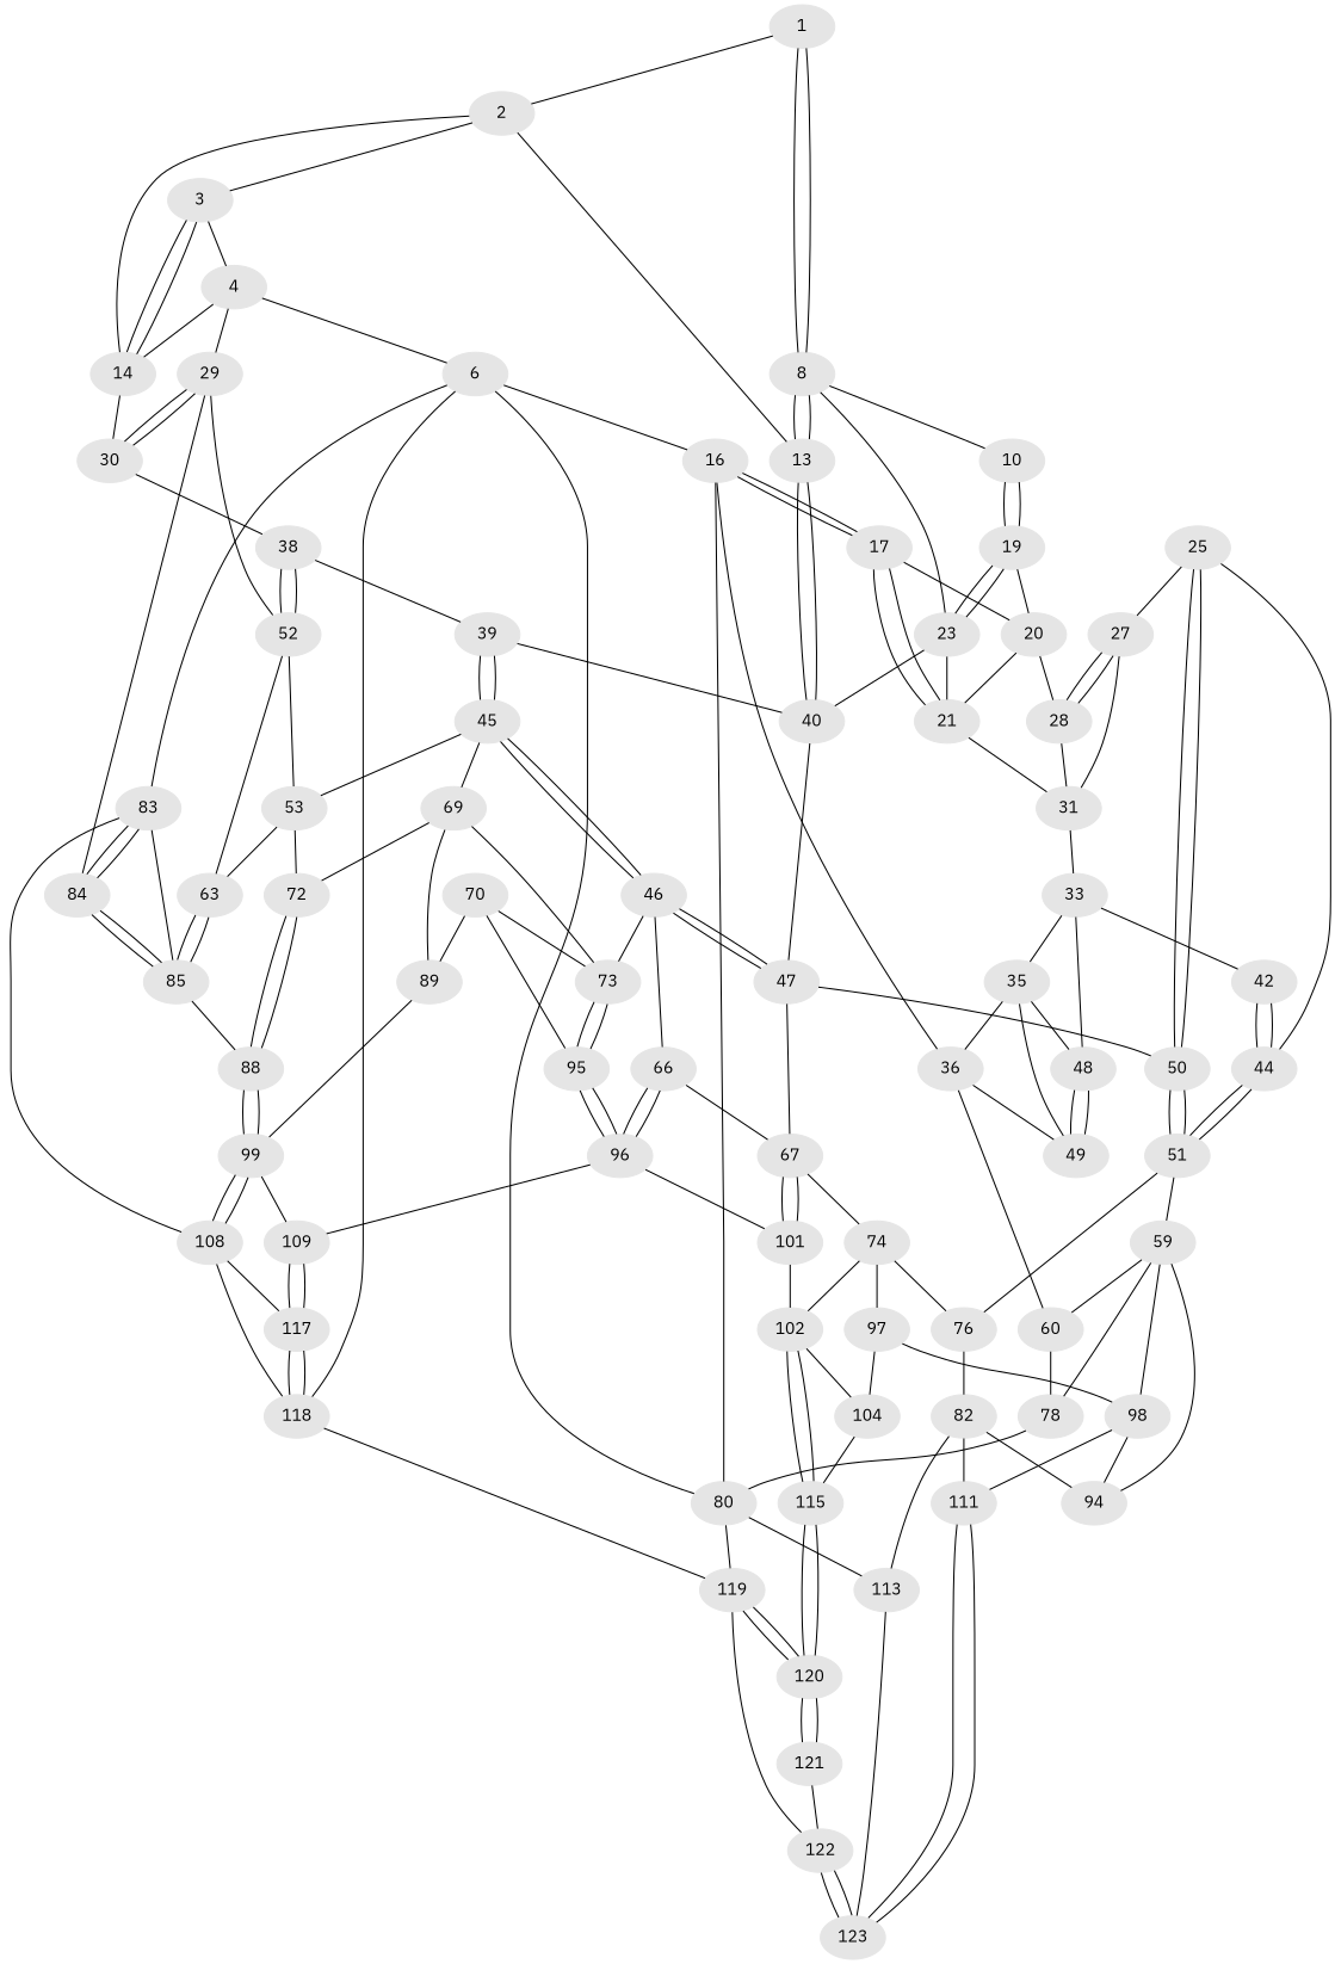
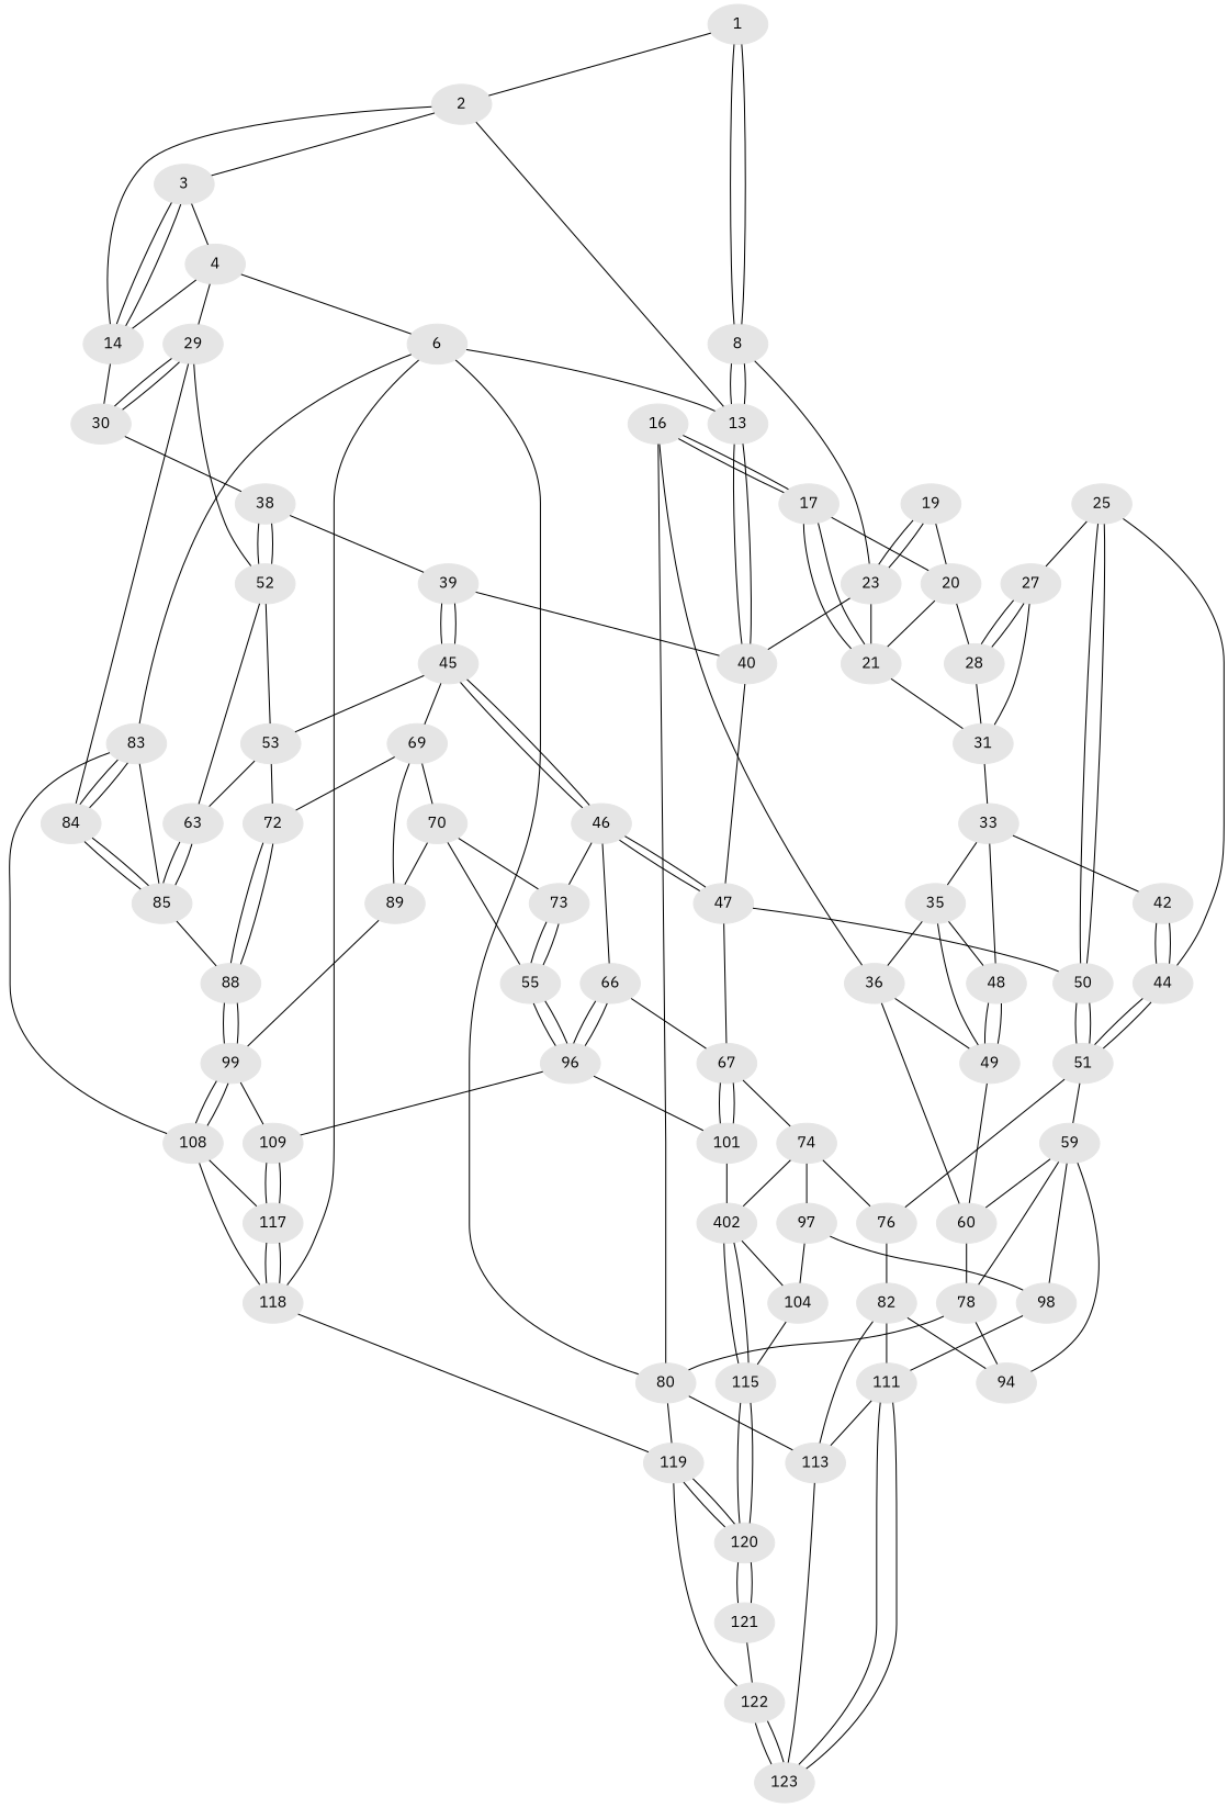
  graph {
    fontname="IBM Plex Sans"
    node [color=gray90 fontname="IBM Plex Sans" style=filled]
    edge [fontname="IBM Plex Sans"]
    2 [super="+12"]
    1
    8 [super="+9"]
    3
    13
    14 [super="+15"]
-   10
    23 [super="+24"]
    4 [super="+5"]
    40 [super="+41"]
    30
    6 [super="+82"]
    29 [super="+55"]
    16
    80 [super="+81"]
    83 [super="+107"]
    118 [super="+128"]
    52 [super="+56"]
    84
    17 [super="+18"]
    36 [super="+62"]
    113 [super="+114"]
    119 [super="+126"]
    85 [super="+87"]
    108 [super="+127"]
    19
    21
    20 [super="+22"]
    47 [super="+57"]
    38
    49 [super="+61"]
    60 [super="+77"]
    28
    31 [super="+32"]
    33 [super="+43"]
    25 [super="+26"]
    27 [super="+37"]
    44
    50
    51 [super="+58"]
    42
    53 [super="+64"]
    63
    39
    n45 [label=35 super="+35"]
    48
    78 [super="+79"]
    45 [super="+54"]
    46 [super="+65"]
    69 [super="+73"]
    67 [super="+68"]
    59 [super="+86"]
    76 [super="+91"]
    66
    n55 [label=73]
    72
    70 [super="+90"]
    89
    96 [super="+106"]
-   95
+   95 [label=55]
    74 [super="+75"]
    101
    94
    98 [super="+110"]
    n65 [label=82 super="+93"]
    88
    109
    97 [super="+105"]
-   102 [super="+103"]
+   102 [super="+103" label=402]
    99 [super="+100"]
    104 [super="+116"]
    115
    111 [super="+112"]
    123 [super="+124"]
    120
    122 [super="+125"]
    117
    121
    2 -- 3
    2 -- 13
    2 -- 14
    1 -- 2
    1 -- 8
    1 -- 8
    8 -- 13
    8 -- 13
-   8 -- 10
    8 -- 23
    3 -- 14
    3 -- 14
    3 -- 4
    13 -- 40
    13 -- 40
    14 -- 30
-   10 -- 19
-   10 -- 19
    23 -- 40
    23 -- 21
    4 -- 14
    4 -- 6
    4 -- 29
    40 -- 47
    30 -- 38
-   6 -- 16
+   6 -- 13
    6 -- 80
    6 -- 83
    6 -- 118
    29 -- 30
    29 -- 30
    29 -- 52
    29 -- 84
    16 -- 80
    16 -- 17
    16 -- 17
    16 -- 36
    80 -- 113
    80 -- 119
    83 -- 84
    83 -- 84
    83 -- 85
    83 -- 108
    118 -- 119
    52 -- 53
    52 -- 63
    84 -- 85
    84 -- 85
    17 -- 21
    17 -- 21
    17 -- 20
    36 -- 49
    36 -- 60
    113 -- 123
    119 -- 120
    119 -- 120
    119 -- 122
    85 -- 88
    108 -- 118
    108 -- 117
    19 -- 23
    19 -- 23
    19 -- 20
    21 -- 31
    20 -- 21
    20 -- 28
    47 -- 50
    47 -- 67
    38 -- 52
    38 -- 52
    38 -- 39
+   49 -- 60
    60 -- 78
    28 -- 31
    31 -- 33
    33 -- 42
    33 -- n45
    33 -- 48
    25 -- 27
    25 -- 44
    25 -- 50
    25 -- 50
    27 -- 28
    27 -- 28
    27 -- 31
    44 -- 51
    44 -- 51
    50 -- 51
    50 -- 51
    51 -- 59
    51 -- 76
    42 -- 44
    42 -- 44
    53 -- 63
    53 -- 72
    63 -- 85
    63 -- 85
    39 -- 40
    39 -- 45
    39 -- 45
    n45 -- 36
    n45 -- 49
    n45 -- 48
    48 -- 49
    48 -- 49
    78 -- 80
-   98 -- 94
+   78 -- 94
    45 -- 53
    45 -- 46
    45 -- 46
    45 -- 69
    46 -- 47
    46 -- 47
    46 -- 66
    46 -- n55
    69 -- 72
-   69 -- n55
+   69 -- 70
    69 -- 89
    67 -- 74
    67 -- 101
    67 -- 101
    59 -- 60
    59 -- 78
    59 -- 94
    59 -- 98
    76 -- n65
    66 -- 67
    66 -- 96
    66 -- 96
    n55 -- 95
    n55 -- 95
    72 -- 88
    72 -- 88
    70 -- n55
    70 -- 89
    70 -- 95
    89 -- 99
    96 -- 101
    96 -- 109
    95 -- 96
    95 -- 96
    74 -- 76
    74 -- 97
    74 -- 102
    101 -- 102
    98 -- 111
    n65 -- 113
    n65 -- 94
    n65 -- 111
    88 -- 99
    88 -- 99
    109 -- 117
    109 -- 117
    97 -- 98 [weight=2]
    97 -- 104
    102 -- 104
    102 -- 115
    102 -- 115
    99 -- 108
    99 -- 108
    99 -- 109
    104 -- 115
    115 -- 120
    115 -- 120
+   111 -- 113
    111 -- 123
    111 -- 123
    120 -- 121
    120 -- 121
    122 -- 123 [weight=2]
    122 -- 123
    117 -- 118
    117 -- 118
    121 -- 122
  }
